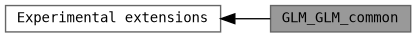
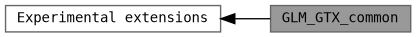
  digraph {
    rankdir=LR
    node [fontname=Terminal fontsize=10 shape=box style=filled]
    n1 [color=grey40 fillcolor=white height=0.2 label="Experimental extensions" width=0.4]
-   n2 [color=gray40 fillcolor=grey60 fontcolor=black height=0.2 label=GLM_GLM_common width=0.4]
+   n2 [color=gray40 fillcolor=grey60 fontcolor=black height=0.2 label=GLM_GTX_common width=0.4]
    n1 -> n2 [dir=back fontname=Terminal fontsize=10 labelfontname=Helvetica labelfontsize=10 shape=plaintext style=solid]
  }
